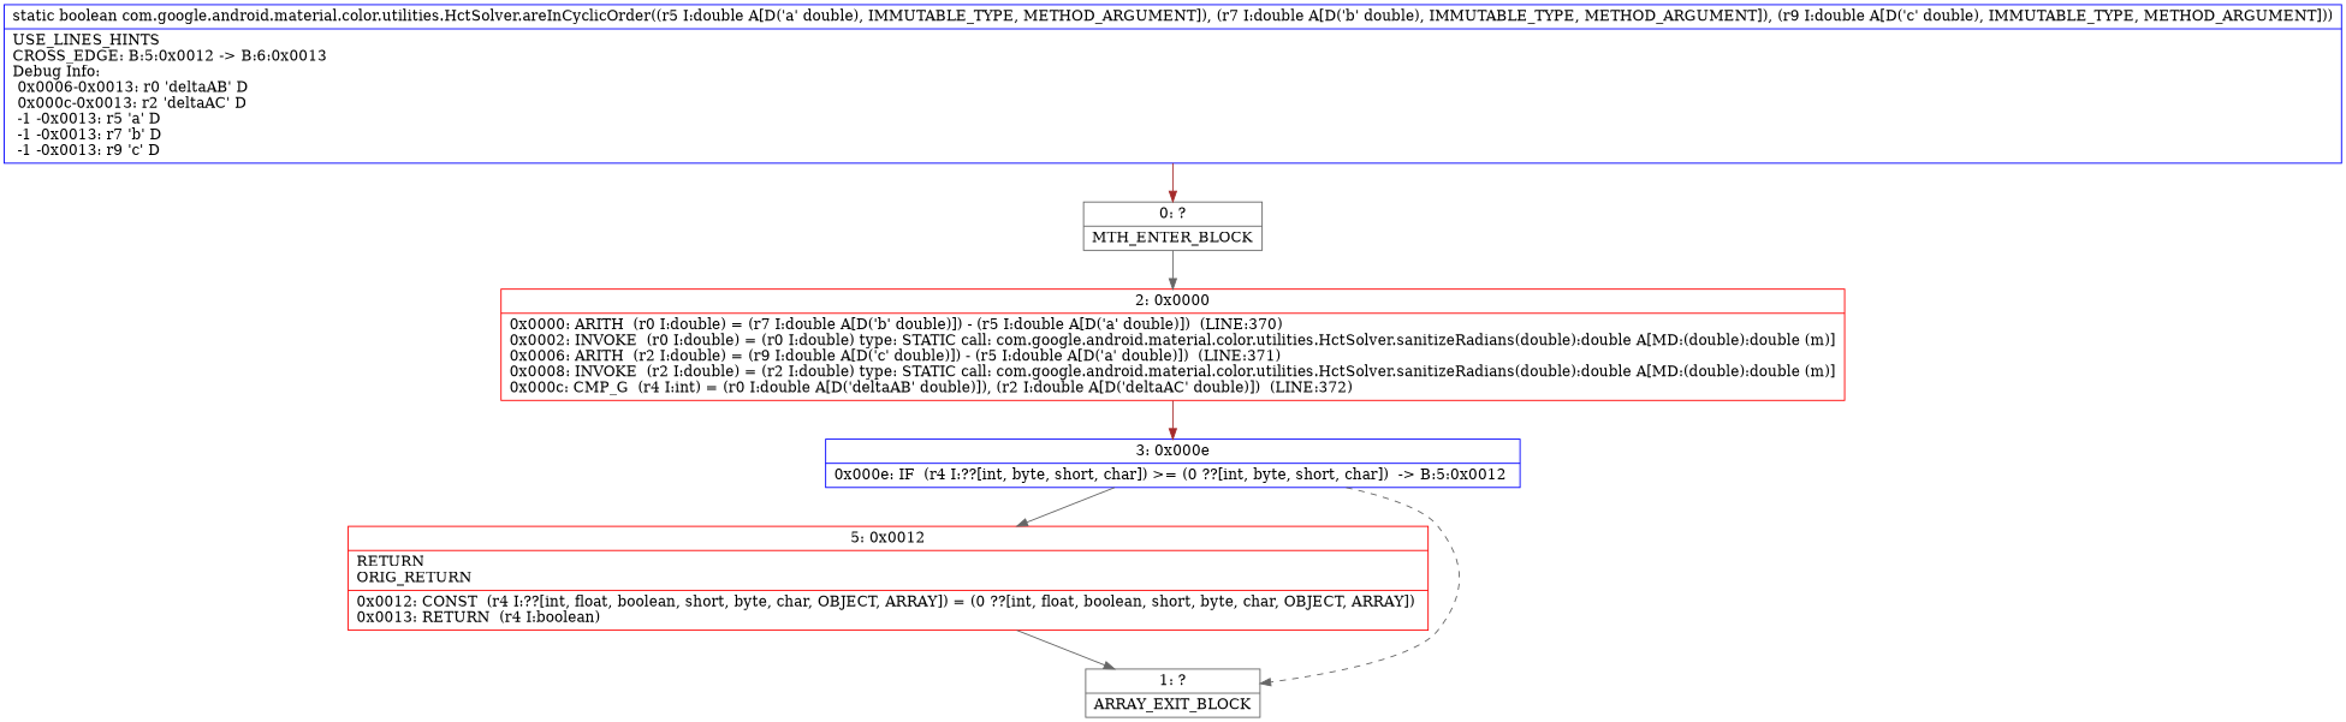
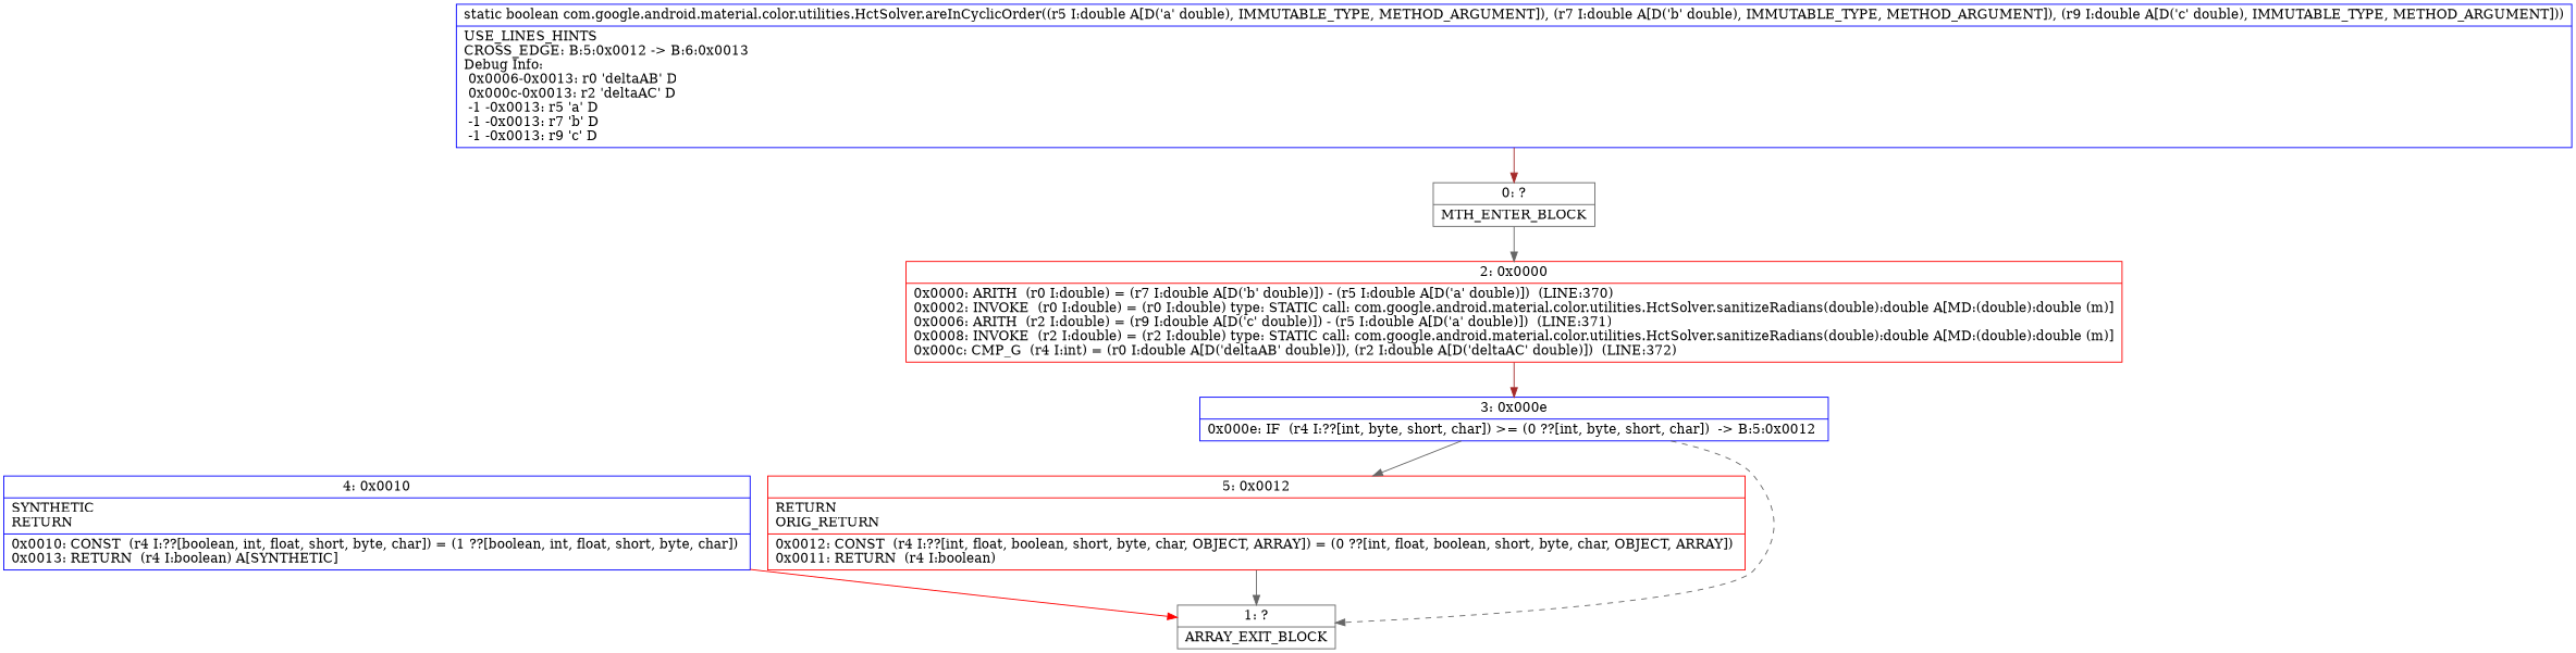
  digraph {
    node [color=blue shape=record]
    edge [color=gray40]
    n1 [color=gray40 label="{0\:\ ?|MTH_ENTER_BLOCK\l}"]
    n2 [color=red label="{2\:\ 0x0000|0x0000: ARITH  (r0 I:double) = (r7 I:double A[D('b' double)]) \- (r5 I:double A[D('a' double)])  (LINE:370)\l0x0002: INVOKE  (r0 I:double) = (r0 I:double) type: STATIC call: com.google.android.material.color.utilities.HctSolver.sanitizeRadians(double):double A[MD:(double):double (m)]\l0x0006: ARITH  (r2 I:double) = (r9 I:double A[D('c' double)]) \- (r5 I:double A[D('a' double)])  (LINE:371)\l0x0008: INVOKE  (r2 I:double) = (r2 I:double) type: STATIC call: com.google.android.material.color.utilities.HctSolver.sanitizeRadians(double):double A[MD:(double):double (m)]\l0x000c: CMP_G  (r4 I:int) = (r0 I:double A[D('deltaAB' double)]), (r2 I:double A[D('deltaAC' double)])  (LINE:372)\l}"]
    n3 [label="{3\:\ 0x000e|0x000e: IF  (r4 I:??[int, byte, short, char]) \>= (0 ??[int, byte, short, char])  \-\> B:5:0x0012 \l}"]
-   n4 [color=red label="{5\:\ 0x0012|RETURN\lORIG_RETURN\l|0x0012: CONST  (r4 I:??[int, float, boolean, short, byte, char, OBJECT, ARRAY]) = (0 ??[int, float, boolean, short, byte, char, OBJECT, ARRAY]) \l0x0013: RETURN  (r4 I:boolean) \l}"]
+   n4 [color=red label="{5\:\ 0x0012|RETURN\lORIG_RETURN\l|0x0012: CONST  (r4 I:??[int, float, boolean, short, byte, char, OBJECT, ARRAY]) = (0 ??[int, float, boolean, short, byte, char, OBJECT, ARRAY]) \l0x0011: RETURN  (r4 I:boolean) \l}"]
    n5 [color=gray40 label="{1\:\ ?|ARRAY_EXIT_BLOCK\l}"]
+   n6 [label="{4\:\ 0x0010|SYNTHETIC\lRETURN\l|0x0010: CONST  (r4 I:??[boolean, int, float, short, byte, char]) = (1 ??[boolean, int, float, short, byte, char]) \l0x0013: RETURN  (r4 I:boolean) A[SYNTHETIC]\l}"]
    n7 [label="{static boolean com.google.android.material.color.utilities.HctSolver.areInCyclicOrder((r5 I:double A[D('a' double), IMMUTABLE_TYPE, METHOD_ARGUMENT]), (r7 I:double A[D('b' double), IMMUTABLE_TYPE, METHOD_ARGUMENT]), (r9 I:double A[D('c' double), IMMUTABLE_TYPE, METHOD_ARGUMENT]))  | USE_LINES_HINTS\lCROSS_EDGE: B:5:0x0012 \-\> B:6:0x0013\lDebug Info:\l  0x0006\-0x0013: r0 'deltaAB' D\l  0x000c\-0x0013: r2 'deltaAC' D\l  \-1 \-0x0013: r5 'a' D\l  \-1 \-0x0013: r7 'b' D\l  \-1 \-0x0013: r9 'c' D\l}"]
    n1 -> n2
    n2 -> n3 [color=brown]
    n3 -> n4
    n3 -> n5 [style=dashed]
    n4 -> n5
+   n6 -> n5 [color=red]
    n7 -> n1 [color=brown]
  }
